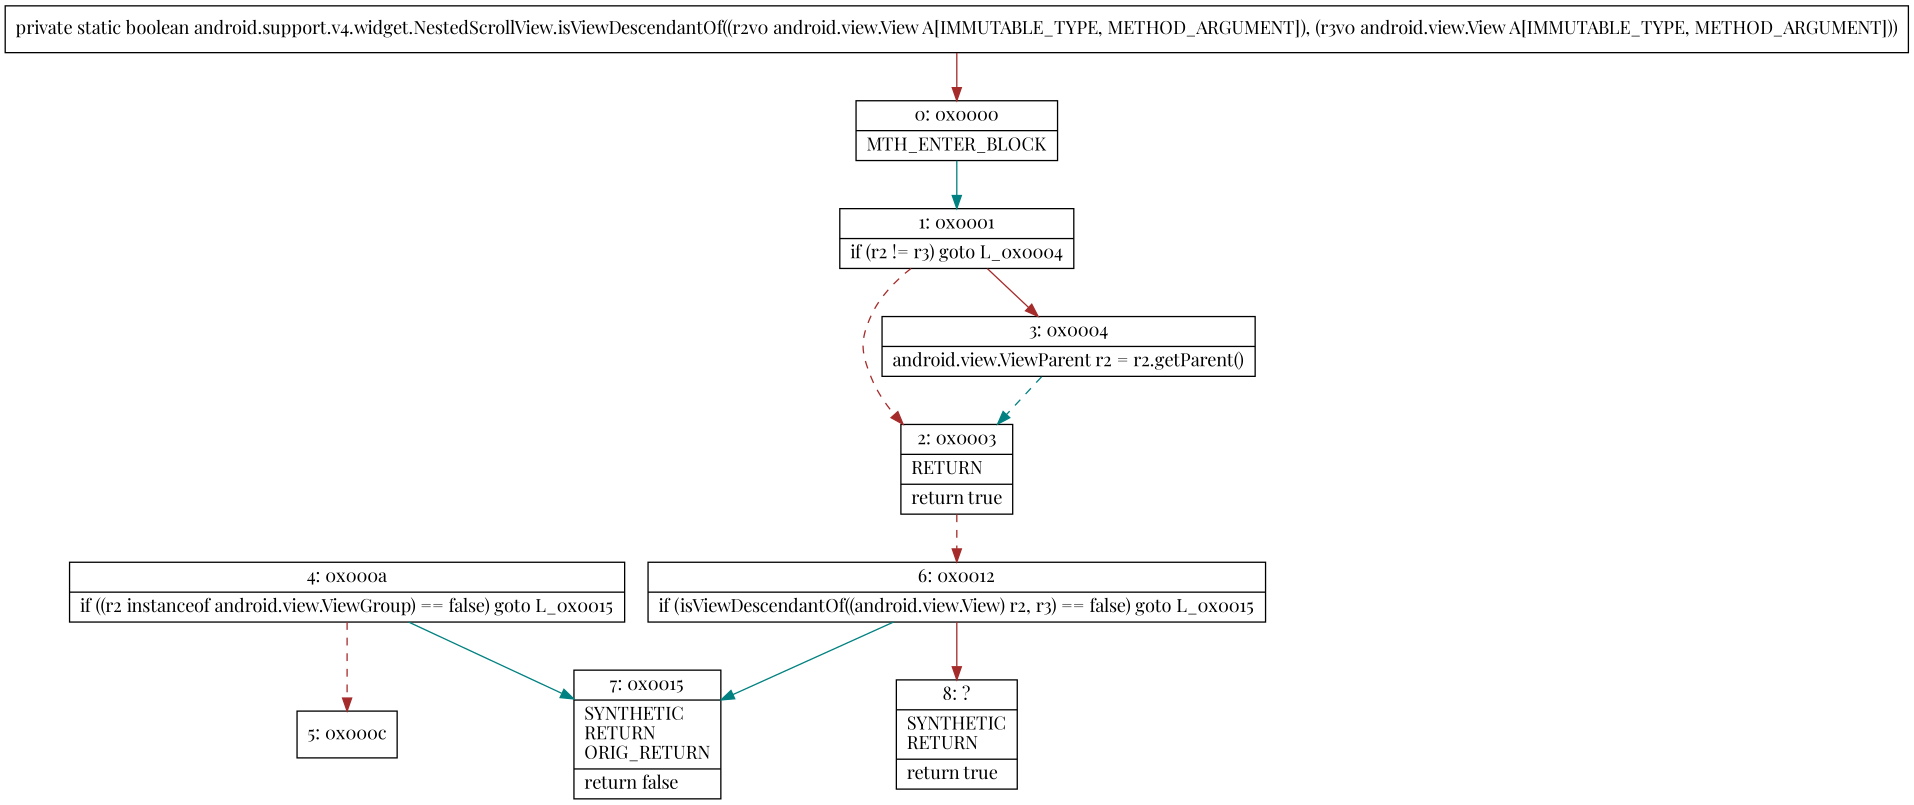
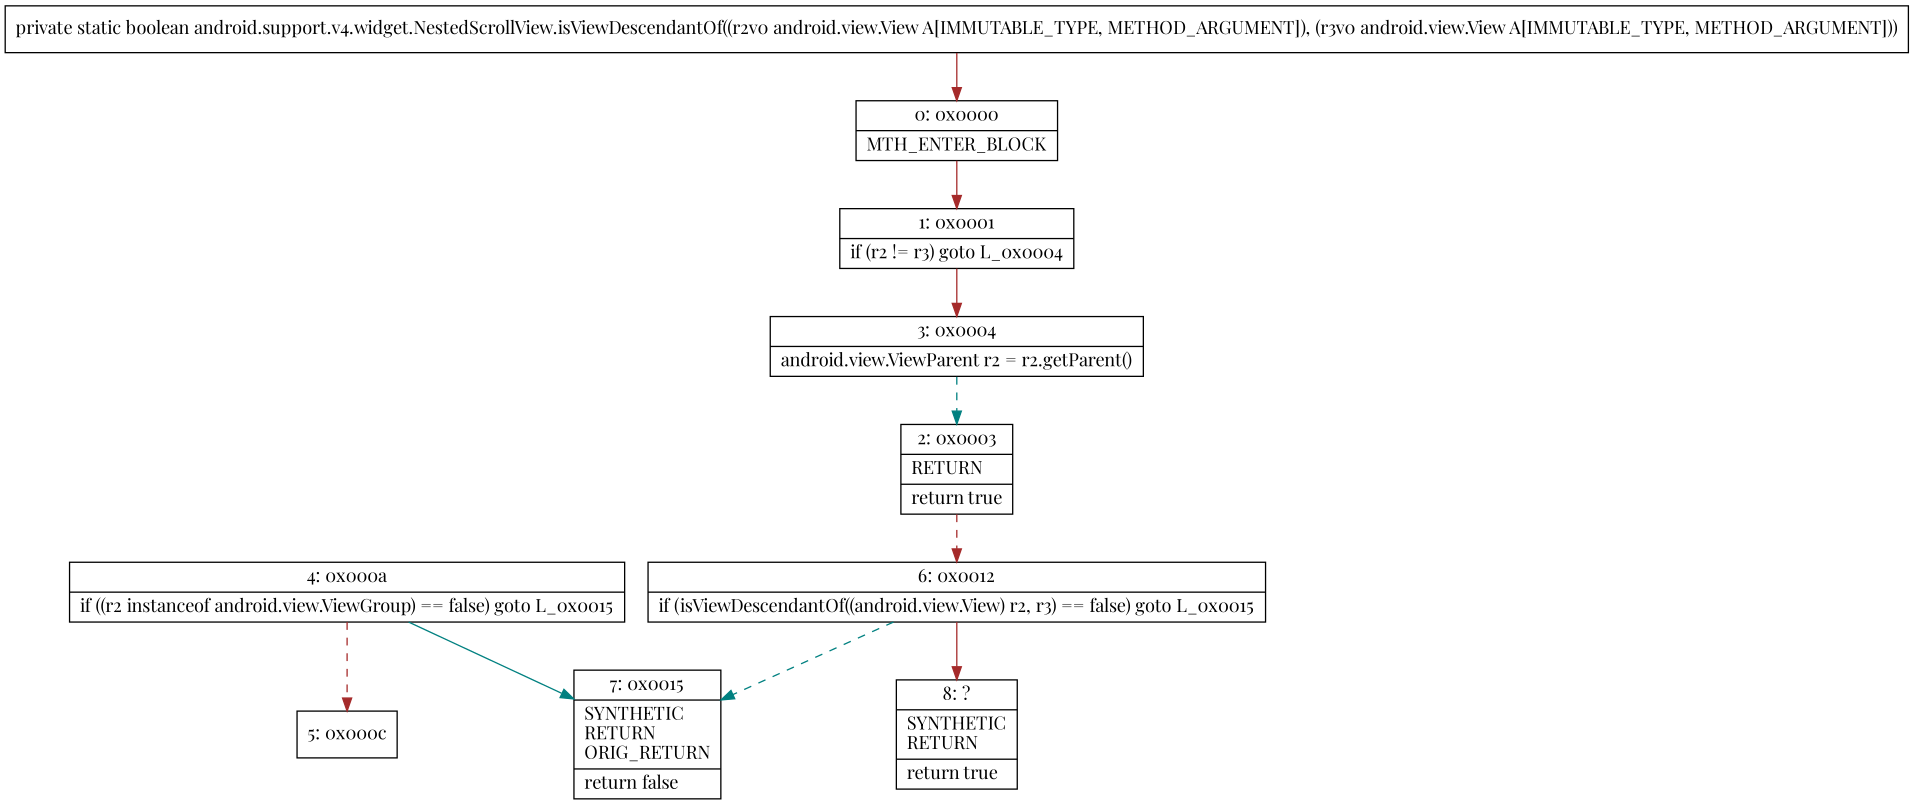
  digraph {
    fontname="Playfair Display"
    node [fontname="Playfair Display" shape=record]
    edge [color=brown fontname="Playfair Display" style=solid]
    n1 [label="{0\:\ 0x0000|MTH_ENTER_BLOCK\l}"]
    n2 [label="{1\:\ 0x0001|if (r2 != r3) goto L_0x0004\l}"]
    n3 [label="{2\:\ 0x0003|RETURN\l|return true\l}"]
    n4 [label="{3\:\ 0x0004|android.view.ViewParent r2 = r2.getParent()\l}"]
    n5 [label="{6\:\ 0x0012|if (isViewDescendantOf((android.view.View) r2, r3) == false) goto L_0x0015\l}"]
    n6 [label="{4\:\ 0x000a|if ((r2 instanceof android.view.ViewGroup) == false) goto L_0x0015\l}"]
    n7 [label="{5\:\ 0x000c}"]
    n8 [label="{7\:\ 0x0015|SYNTHETIC\lRETURN\lORIG_RETURN\l|return false\l}"]
    n9 [label="{8\:\ ?|SYNTHETIC\lRETURN\l|return true\l}"]
    n10 [label="{private static boolean android.support.v4.widget.NestedScrollView.isViewDescendantOf((r2v0 android.view.View A[IMMUTABLE_TYPE, METHOD_ARGUMENT]), (r3v0 android.view.View A[IMMUTABLE_TYPE, METHOD_ARGUMENT])) }"]
-   n1 -> n2 [color=teal]
-   n2 -> n3 [style=dashed]
+   n1 -> n2
    n2 -> n4
    n3 -> n5 [style=dashed]
    n4 -> n3 [color=teal style=dashed]
-   n5 -> n8 [color=teal]
+   n5 -> n8 [color=teal style=dashed]
    n5 -> n9
    n6 -> n7 [style=dashed]
    n6 -> n8 [color=teal]
    n10 -> n1
  }
